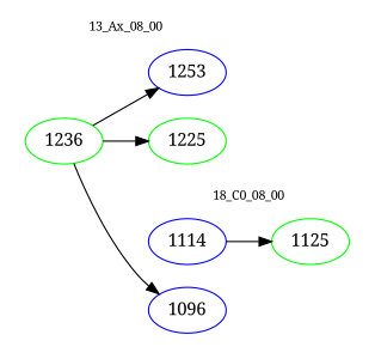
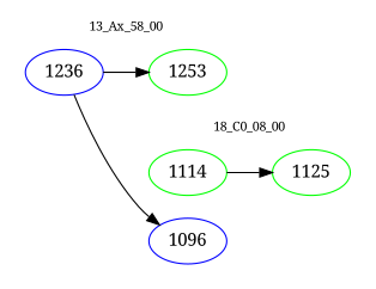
  digraph {
    fontname="Noto Serif"
    rankdir=LR
    node [color=blue fontname="Noto Serif"]
    edge [color=black fontname="Noto Serif"]
-   n1 [color=green label=1236]
-   n2 [color=green label=1225]
-   n3 [label=1253]
-   n4 [label=1114]
+   n1 [label=1236]
+   n3 [color=green label=1253]
+   n4 [color=green label=1114]
    n5 [label=1096]
    n6 [color=green label=1125]
    subgraph cluster_1 {
      color=white
      fontsize=10
-     label="13_Ax_08_00"
+     label="13_Ax_58_00"
      n1
-     n2
      n3
    }
    subgraph cluster_2 {
      color=white
      fontsize=10
      label="18_C0_08_00"
      n4
      n5
      n6
    }
-   n1 -> n2
    n1 -> n3
    n1 -> n5
    n4 -> n6
  }
